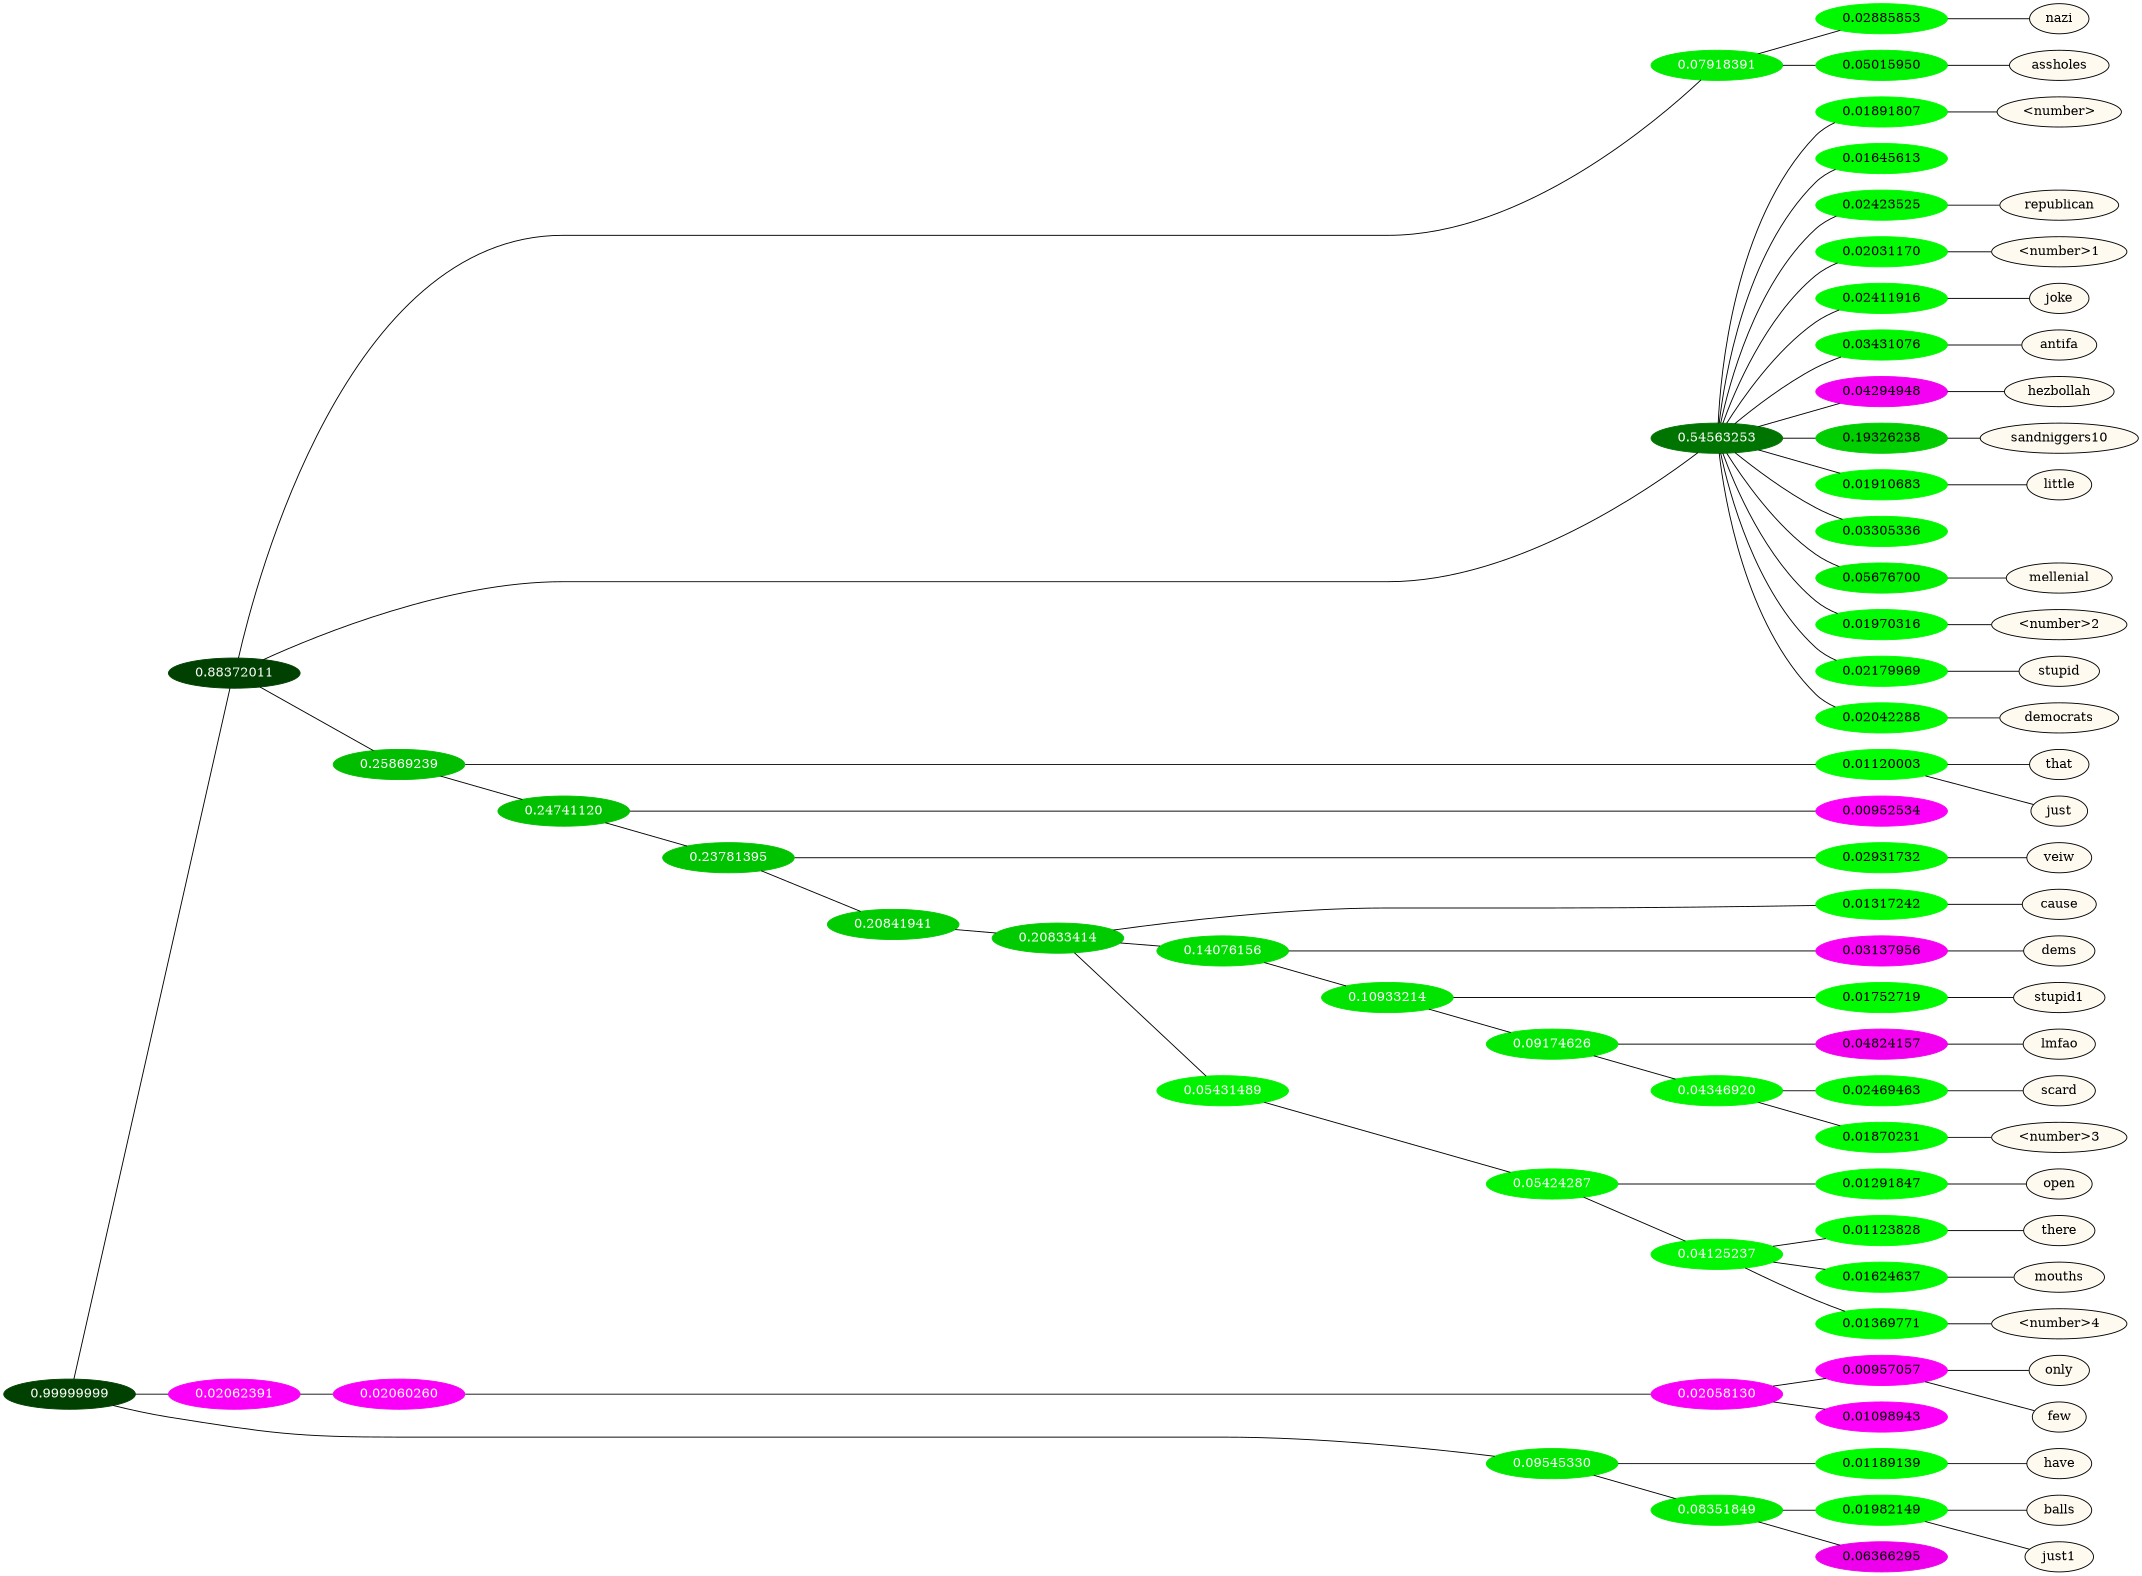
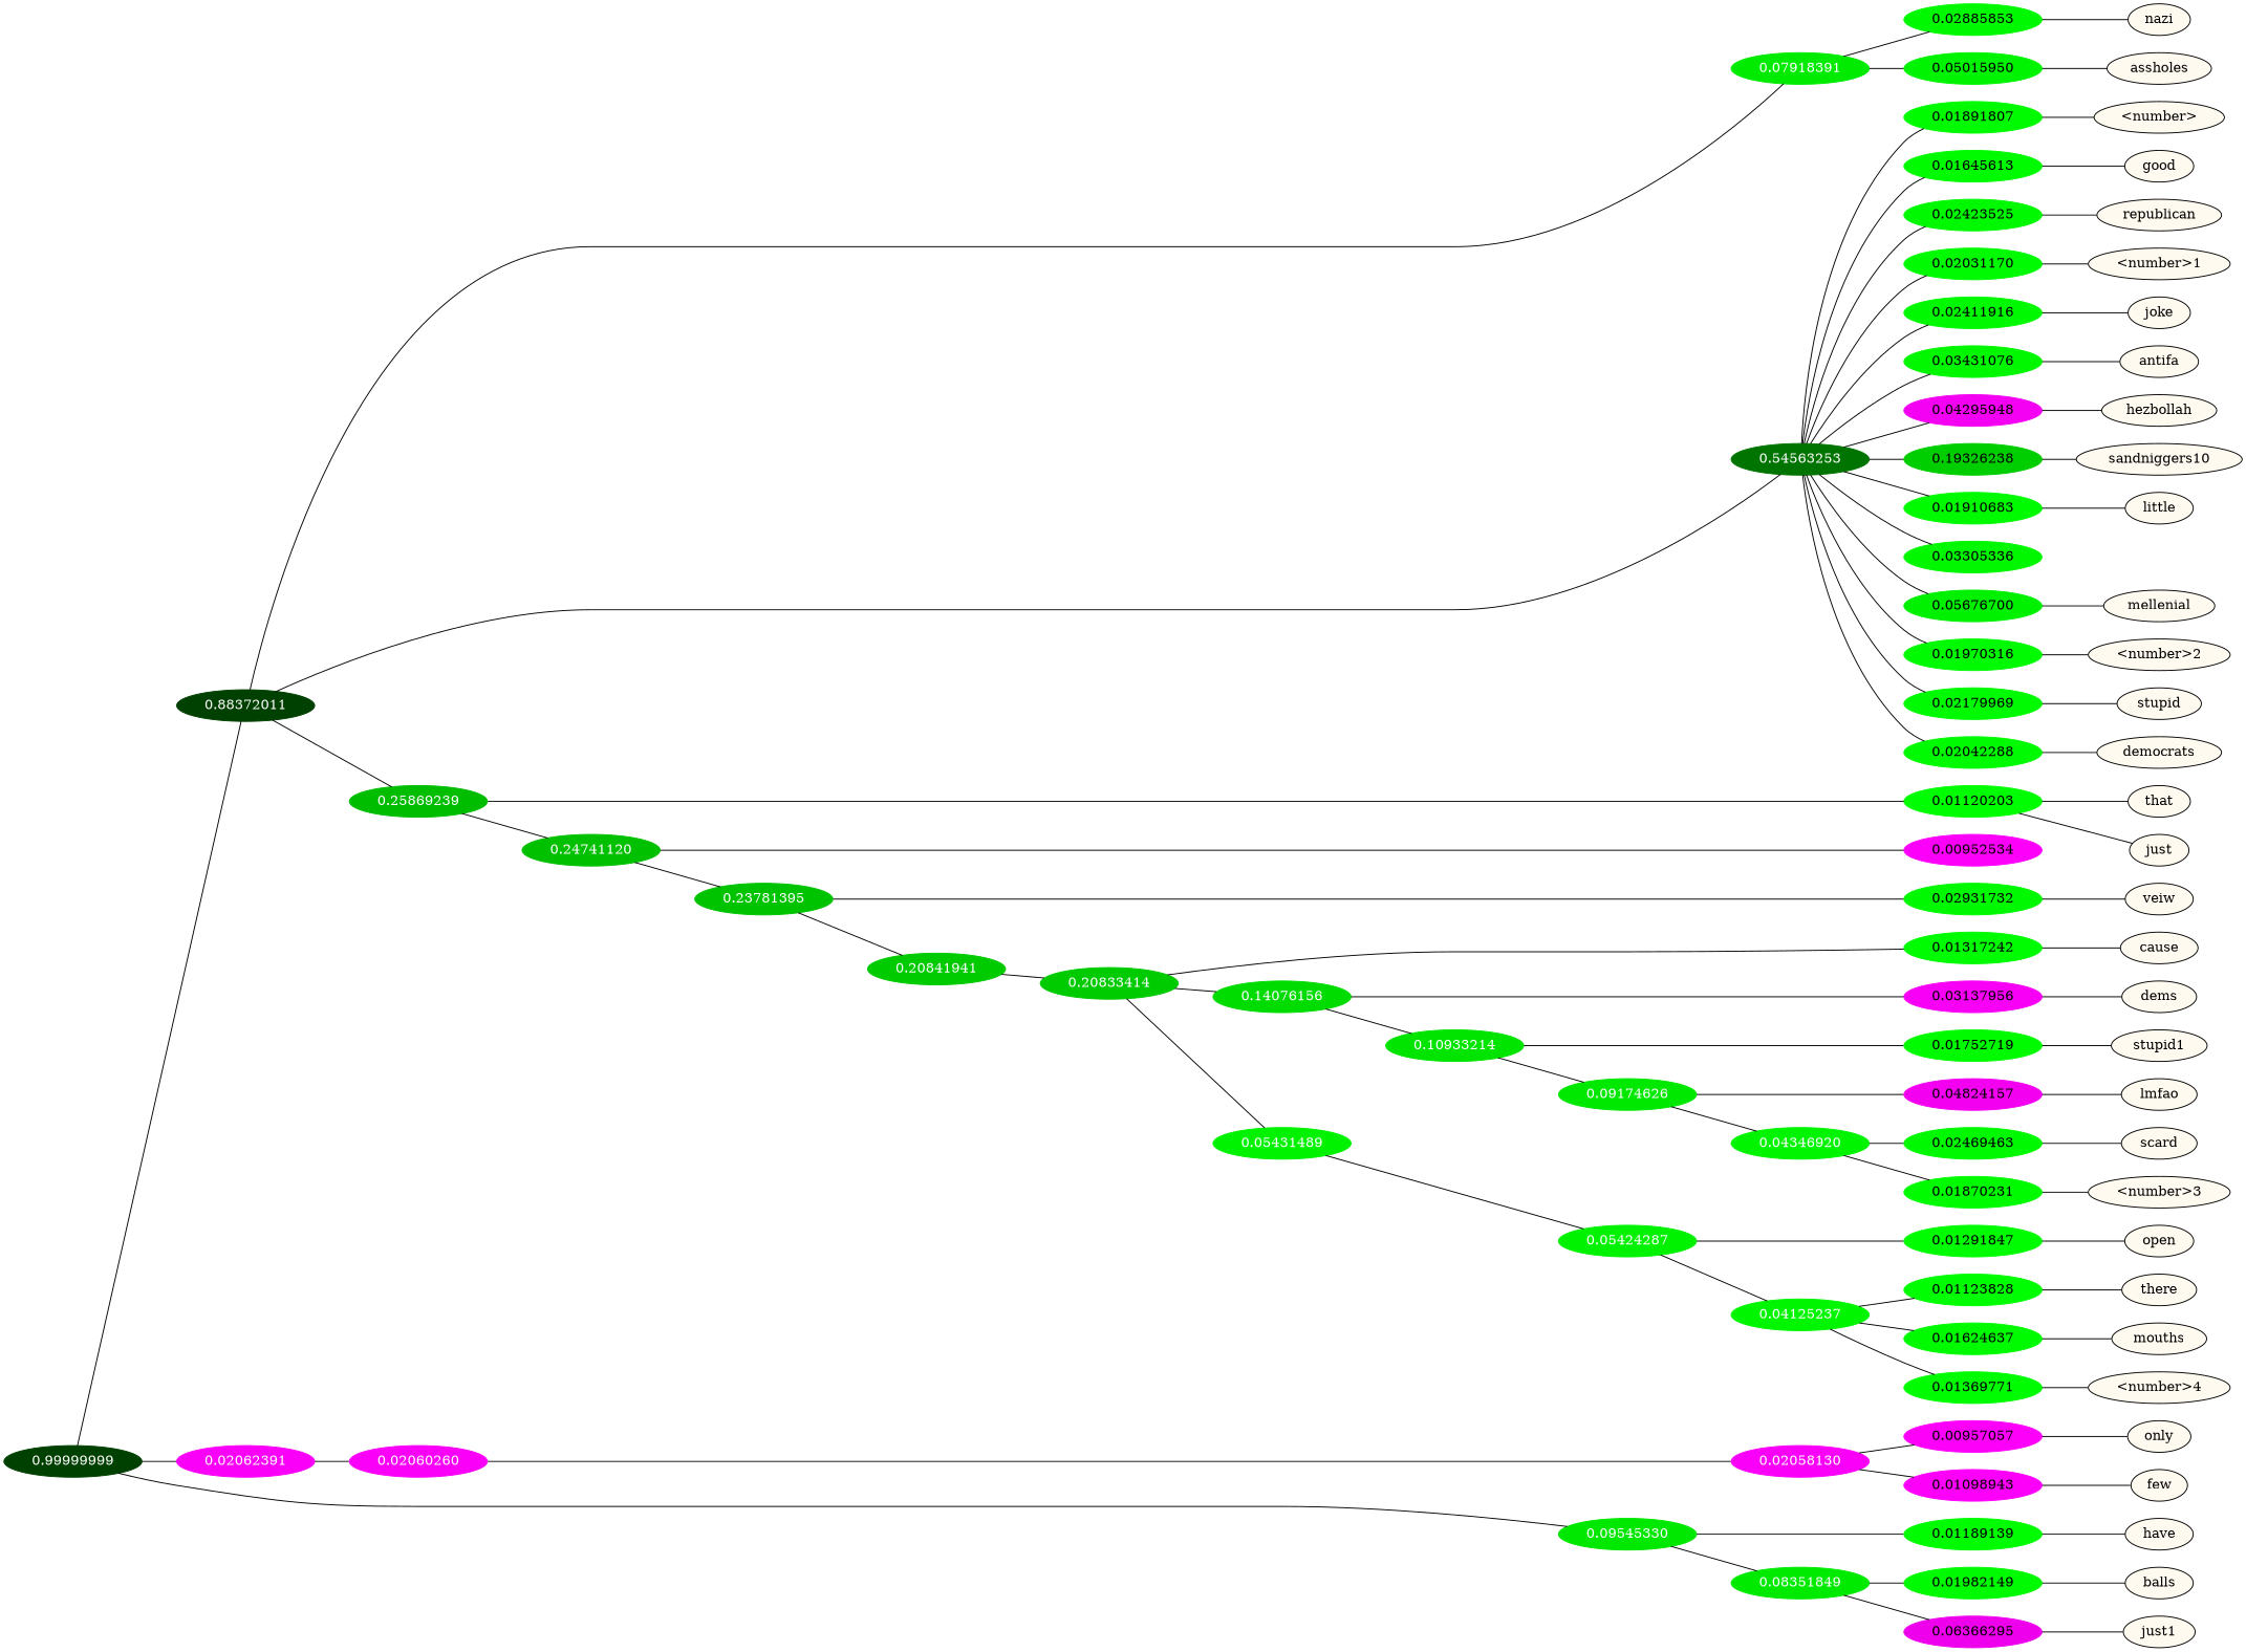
  graph {
    rankdir=LR
    node [color=black format=png nodesep=0.001 ordering=out overlap_scaling=0.01 ranksep=0.001 style=filled fontcolor=black]
    n1 [fillcolor=floralwhite height=0.15 label=nazi style="filled,solid" width=0.15 fontcolor=""]
    n2 [fillcolor=floralwhite height=0.15 label=assholes style="filled,solid" width=0.15 fontcolor=""]
    n3 [fillcolor=floralwhite height=0.15 label="\<number\>" style="filled,solid" width=0.15 fontcolor=""]
+   n4 [fillcolor=floralwhite height=0.15 label=good style="filled,solid" width=0.15 fontcolor=""]
    n5 [fillcolor=floralwhite height=0.15 label=republican style="filled,solid" width=0.15 fontcolor=""]
    n6 [fillcolor=floralwhite height=0.15 label="\<number\>1" style="filled,solid" width=0.15 fontcolor=""]
    n7 [fillcolor=floralwhite height=0.15 label=joke style="filled,solid" width=0.15 fontcolor=""]
    n8 [fillcolor=floralwhite height=0.15 label=antifa style="filled,solid" width=0.15 fontcolor=""]
    n9 [fillcolor=floralwhite height=0.15 label=hezbollah style="filled,solid" width=0.15 fontcolor=""]
    n10 [fillcolor=floralwhite height=0.15 label=sandniggers10 style="filled,solid" width=0.15 fontcolor=""]
    n11 [fillcolor=floralwhite height=0.15 label=little style="filled,solid" width=0.15 fontcolor=""]
    n12 [fillcolor=floralwhite height=0.15 label=mellenial style="filled,solid" width=0.15 fontcolor=""]
    n13 [fillcolor=floralwhite height=0.15 label="\<number\>2" style="filled,solid" width=0.15 fontcolor=""]
    n14 [fillcolor=floralwhite height=0.15 label=stupid style="filled,solid" width=0.15 fontcolor=""]
    n15 [fillcolor=floralwhite height=0.15 label=democrats style="filled,solid" width=0.15 fontcolor=""]
    n16 [fillcolor=floralwhite height=0.15 label=that style="filled,solid" width=0.15 fontcolor=""]
    n17 [fillcolor=floralwhite height=0.15 label=just style="filled,solid" width=0.15 fontcolor=""]
    n18 [fillcolor=floralwhite height=0.15 label=veiw style="filled,solid" width=0.15 fontcolor=""]
    n19 [fillcolor=floralwhite height=0.15 label=cause style="filled,solid" width=0.15 fontcolor=""]
    n20 [fillcolor=floralwhite height=0.15 label=scard style="filled,solid" width=0.15 fontcolor=""]
    n21 [fillcolor=floralwhite height=0.15 label="\<number\>3" style="filled,solid" width=0.15 fontcolor=""]
    n22 [fillcolor=floralwhite height=0.15 label=lmfao style="filled,solid" width=0.15 fontcolor=""]
    n23 [fillcolor=floralwhite height=0.15 label=stupid1 style="filled,solid" width=0.15 fontcolor=""]
    n24 [fillcolor=floralwhite height=0.15 label=dems style="filled,solid" width=0.15 fontcolor=""]
    n25 [fillcolor=floralwhite height=0.15 label=open style="filled,solid" width=0.15 fontcolor=""]
    n26 [fillcolor=floralwhite height=0.15 label=there style="filled,solid" width=0.15 fontcolor=""]
    n27 [fillcolor=floralwhite height=0.15 label=mouths style="filled,solid" width=0.15 fontcolor=""]
    n28 [fillcolor=floralwhite height=0.15 label="\<number\>4" style="filled,solid" width=0.15 fontcolor=""]
    n29 [fillcolor=floralwhite height=0.15 label=only style="filled,solid" width=0.15 fontcolor=""]
    n30 [fillcolor=floralwhite height=0.15 label=few style="filled,solid" width=0.15 fontcolor=""]
    n31 [fillcolor=floralwhite height=0.15 label=have style="filled,solid" width=0.15 fontcolor=""]
    n32 [fillcolor=floralwhite height=0.15 label=balls style="filled,solid" width=0.15 fontcolor=""]
    n33 [fillcolor=floralwhite height=0.15 label=just1 style="filled,solid" width=0.15 fontcolor=""]
    n34 [color="0.334 1.000 0.971" height=0.15 label=0.02885853 width=0.15]
    n35 [color="0.334 1.000 0.950" height=0.15 label=0.05015950 width=0.15]
    n36 [color="0.334 1.000 0.981" height=0.15 label=0.01891807 width=0.15]
    n37 [color="0.334 1.000 0.984" height=0.15 label=0.01645613 width=0.15]
    n38 [color="0.334 1.000 0.976" height=0.15 label=0.02423525 width=0.15]
    n39 [color="0.334 1.000 0.980" height=0.15 label=0.02031170 width=0.15]
    n40 [color="0.334 1.000 0.976" height=0.15 label=0.02411916 width=0.15]
    n41 [color="0.334 1.000 0.966" height=0.15 label=0.03431076 width=0.15]
-   n42 [color="0.835 1.000 0.957" height=0.15 label=0.04294948 width=0.15]
+   n42 [color="0.835 1.000 0.957" height=0.15 label=0.04295948 width=0.15]
    n43 [color="0.334 1.000 0.807" height=0.15 label=0.19326238 width=0.15]
    n44 [color="0.334 1.000 0.981" height=0.15 label=0.01910683 width=0.15]
    n45 [color="0.334 1.000 0.967" height=0.15 label=0.03305336 width=0.15]
    n46 [color="0.334 1.000 0.943" height=0.15 label=0.05676700 width=0.15]
    n47 [color="0.334 1.000 0.980" height=0.15 label=0.01970316 width=0.15]
    n48 [color="0.334 1.000 0.978" height=0.15 label=0.02179969 width=0.15]
    n49 [color="0.334 1.000 0.980" height=0.15 label=0.02042288 width=0.15]
-   n50 [color="0.334 1.000 0.989" height=0.15 label=0.01120003 width=0.15]
+   n50 [color="0.334 1.000 0.989" height=0.15 label=0.01120203 width=0.15]
    n51 [color="0.835 1.000 0.990" height=0.15 label=0.00952534 width=0.15]
    n52 [color="0.334 1.000 0.971" height=0.15 label=0.02931732 width=0.15]
    n53 [color="0.334 1.000 0.987" height=0.15 label=0.01317242 width=0.15]
    n54 [color="0.334 1.000 0.975" height=0.15 label=0.02469463 width=0.15]
    n55 [color="0.334 1.000 0.981" height=0.15 label=0.01870231 width=0.15]
    n56 [color="0.835 1.000 0.952" height=0.15 label=0.04824157 width=0.15]
    n57 [color="0.334 1.000 0.982" height=0.15 label=0.01752719 width=0.15]
    n58 [color="0.835 1.000 0.969" height=0.15 label=0.03137956 width=0.15]
    n59 [color="0.334 1.000 0.987" height=0.15 label=0.01291847 width=0.15]
    n60 [color="0.334 1.000 0.989" height=0.15 label=0.01123828 width=0.15]
    n61 [color="0.334 1.000 0.984" height=0.15 label=0.01624637 width=0.15]
    n62 [color="0.334 1.000 0.986" height=0.15 label=0.01369771 width=0.15]
    n63 [color="0.835 1.000 0.990" height=0.15 label=0.00957057 width=0.15]
    n64 [color="0.835 1.000 0.989" height=0.15 label=0.01098943 width=0.15]
    n65 [color="0.334 1.000 0.988" height=0.15 label=0.01189139 width=0.15]
    n66 [color="0.334 1.000 0.980" height=0.15 label=0.01982149 width=0.15]
    n67 [color="0.835 1.000 0.936" height=0.15 label=0.06366295 width=0.15]
    n68 [color="0.334 1.000 0.250" fontcolor=grey99 height=0.15 label=0.99999999 width=0.15]
    n69 [color="0.334 1.000 0.250" fontcolor=grey99 height=0.15 label=0.88372011 width=0.15]
    n70 [color="0.835 1.000 0.979" fontcolor=grey99 height=0.15 label=0.02062391 width=0.15]
    n71 [color="0.334 1.000 0.905" fontcolor=grey99 height=0.15 label=0.09545330 width=0.15]
    n72 [color="0.334 1.000 0.921" fontcolor=grey99 height=0.15 label=0.07918391 width=0.15]
    n73 [color="0.334 1.000 0.454" fontcolor=grey99 height=0.15 label=0.54563253 width=0.15]
    n74 [color="0.334 1.000 0.741" fontcolor=grey99 height=0.15 label=0.25869239 width=0.15]
    n75 [color="0.835 1.000 0.979" fontcolor=grey99 height=0.15 label=0.02060260 width=0.15]
    n76 [color="0.334 1.000 0.916" fontcolor=grey99 height=0.15 label=0.08351849 width=0.15]
    n77 [color="0.334 1.000 0.753" fontcolor=grey99 height=0.15 label=0.24741120 width=0.15]
    n78 [color="0.835 1.000 0.979" fontcolor=grey99 height=0.15 label=0.02058130 width=0.15]
    n79 [color="0.334 1.000 0.762" fontcolor=grey99 height=0.15 label=0.23781395 width=0.15]
    n80 [color="0.334 1.000 0.792" fontcolor=grey99 height=0.15 label=0.20841941 width=0.15]
    n81 [color="0.334 1.000 0.792" fontcolor=grey99 height=0.15 label=0.20833414 width=0.15]
    n82 [color="0.334 1.000 0.859" fontcolor=grey99 height=0.15 label=0.14076156 width=0.15]
    n83 [color="0.334 1.000 0.946" fontcolor=grey99 height=0.15 label=0.05431489 width=0.15]
    n84 [color="0.334 1.000 0.891" fontcolor=grey99 height=0.15 label=0.10933214 width=0.15]
    n85 [color="0.334 1.000 0.946" fontcolor=grey99 height=0.15 label=0.05424287 width=0.15]
    n86 [color="0.334 1.000 0.908" fontcolor=grey99 height=0.15 label=0.09174626 width=0.15]
    n87 [color="0.334 1.000 0.959" fontcolor=grey99 height=0.15 label=0.04125237 width=0.15]
    n88 [color="0.334 1.000 0.957" fontcolor=grey99 height=0.15 label=0.04346920 width=0.15]
    subgraph sub_1 {
      rank=same
      n1
      n2
      n3
+     n4
      n5
      n6
      n7
      n8
      n9
      n10
      n11
      n12
      n13
      n14
      n15
      n16
      n17
      n18
      n19
      n20
      n21
      n22
      n23
      n24
      n25
      n26
      n27
      n28
      n29
      n30
      n31
      n32
      n33
    }
    subgraph sub_2 {
      rank=same
      n34
      n35
      n36
      n37
      n38
      n39
      n40
      n41
      n42
      n43
      n44
      n45
      n46
      n47
      n48
      n49
      n50
      n51
      n52
      n53
      n54
      n55
      n56
      n57
      n58
      n59
      n60
      n61
      n62
      n63
      n64
      n65
      n66
      n67
    }
    n34 -- n1
    n35 -- n2
    n36 -- n3
+   n37 -- n4
    n38 -- n5
    n39 -- n6
    n40 -- n7
    n41 -- n8
    n42 -- n9
    n43 -- n10
    n44 -- n11
    n46 -- n12
    n47 -- n13
    n48 -- n14
    n49 -- n15
    n50 -- n16
    n50 -- n17
    n52 -- n18
    n53 -- n19
    n54 -- n20
    n55 -- n21
    n56 -- n22
    n57 -- n23
    n58 -- n24
    n59 -- n25
    n60 -- n26
    n61 -- n27
    n62 -- n28
    n63 -- n29
-   n63 -- n30
+   n64 -- n30
    n65 -- n31
    n66 -- n32
-   n66 -- n33
+   n67 -- n33
    n68 -- n69
    n68 -- n70
    n68 -- n71
    n69 -- n72
    n69 -- n73
    n69 -- n74
    n70 -- n75
    n71 -- n65
    n71 -- n76
    n72 -- n34
    n72 -- n35
    n73 -- n36
    n73 -- n37
    n73 -- n38
    n73 -- n39
    n73 -- n40
    n73 -- n41
    n73 -- n42
    n73 -- n43
    n73 -- n44
    n73 -- n45
    n73 -- n46
    n73 -- n47
    n73 -- n48
    n73 -- n49
    n74 -- n50
    n74 -- n77
    n75 -- n78
    n76 -- n66
    n76 -- n67
    n77 -- n51
    n77 -- n79
    n78 -- n63
    n78 -- n64
    n79 -- n52
    n79 -- n80
    n80 -- n81
    n81 -- n53
    n81 -- n82
    n81 -- n83
    n82 -- n58
    n82 -- n84
    n83 -- n85
    n84 -- n57
    n84 -- n86
    n85 -- n59
    n85 -- n87
    n86 -- n56
    n86 -- n88
    n87 -- n60
    n87 -- n61
    n87 -- n62
    n88 -- n54
    n88 -- n55
  }
